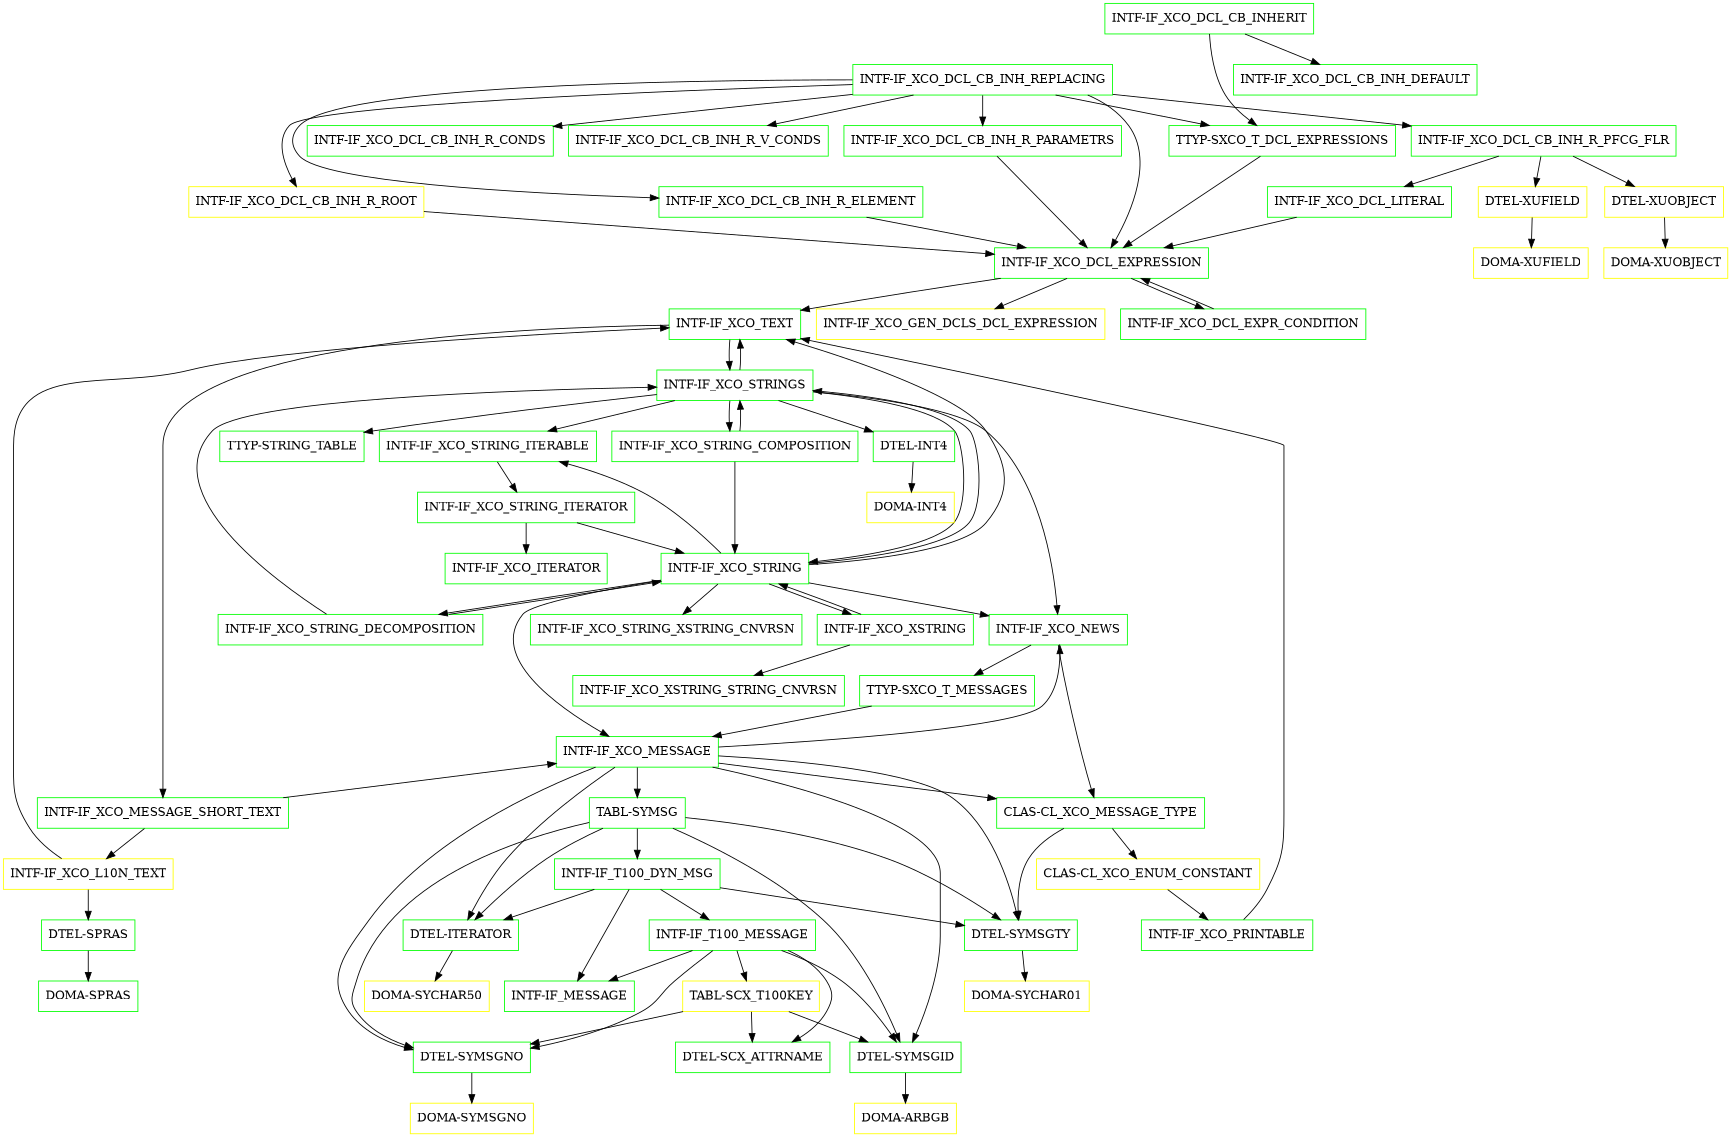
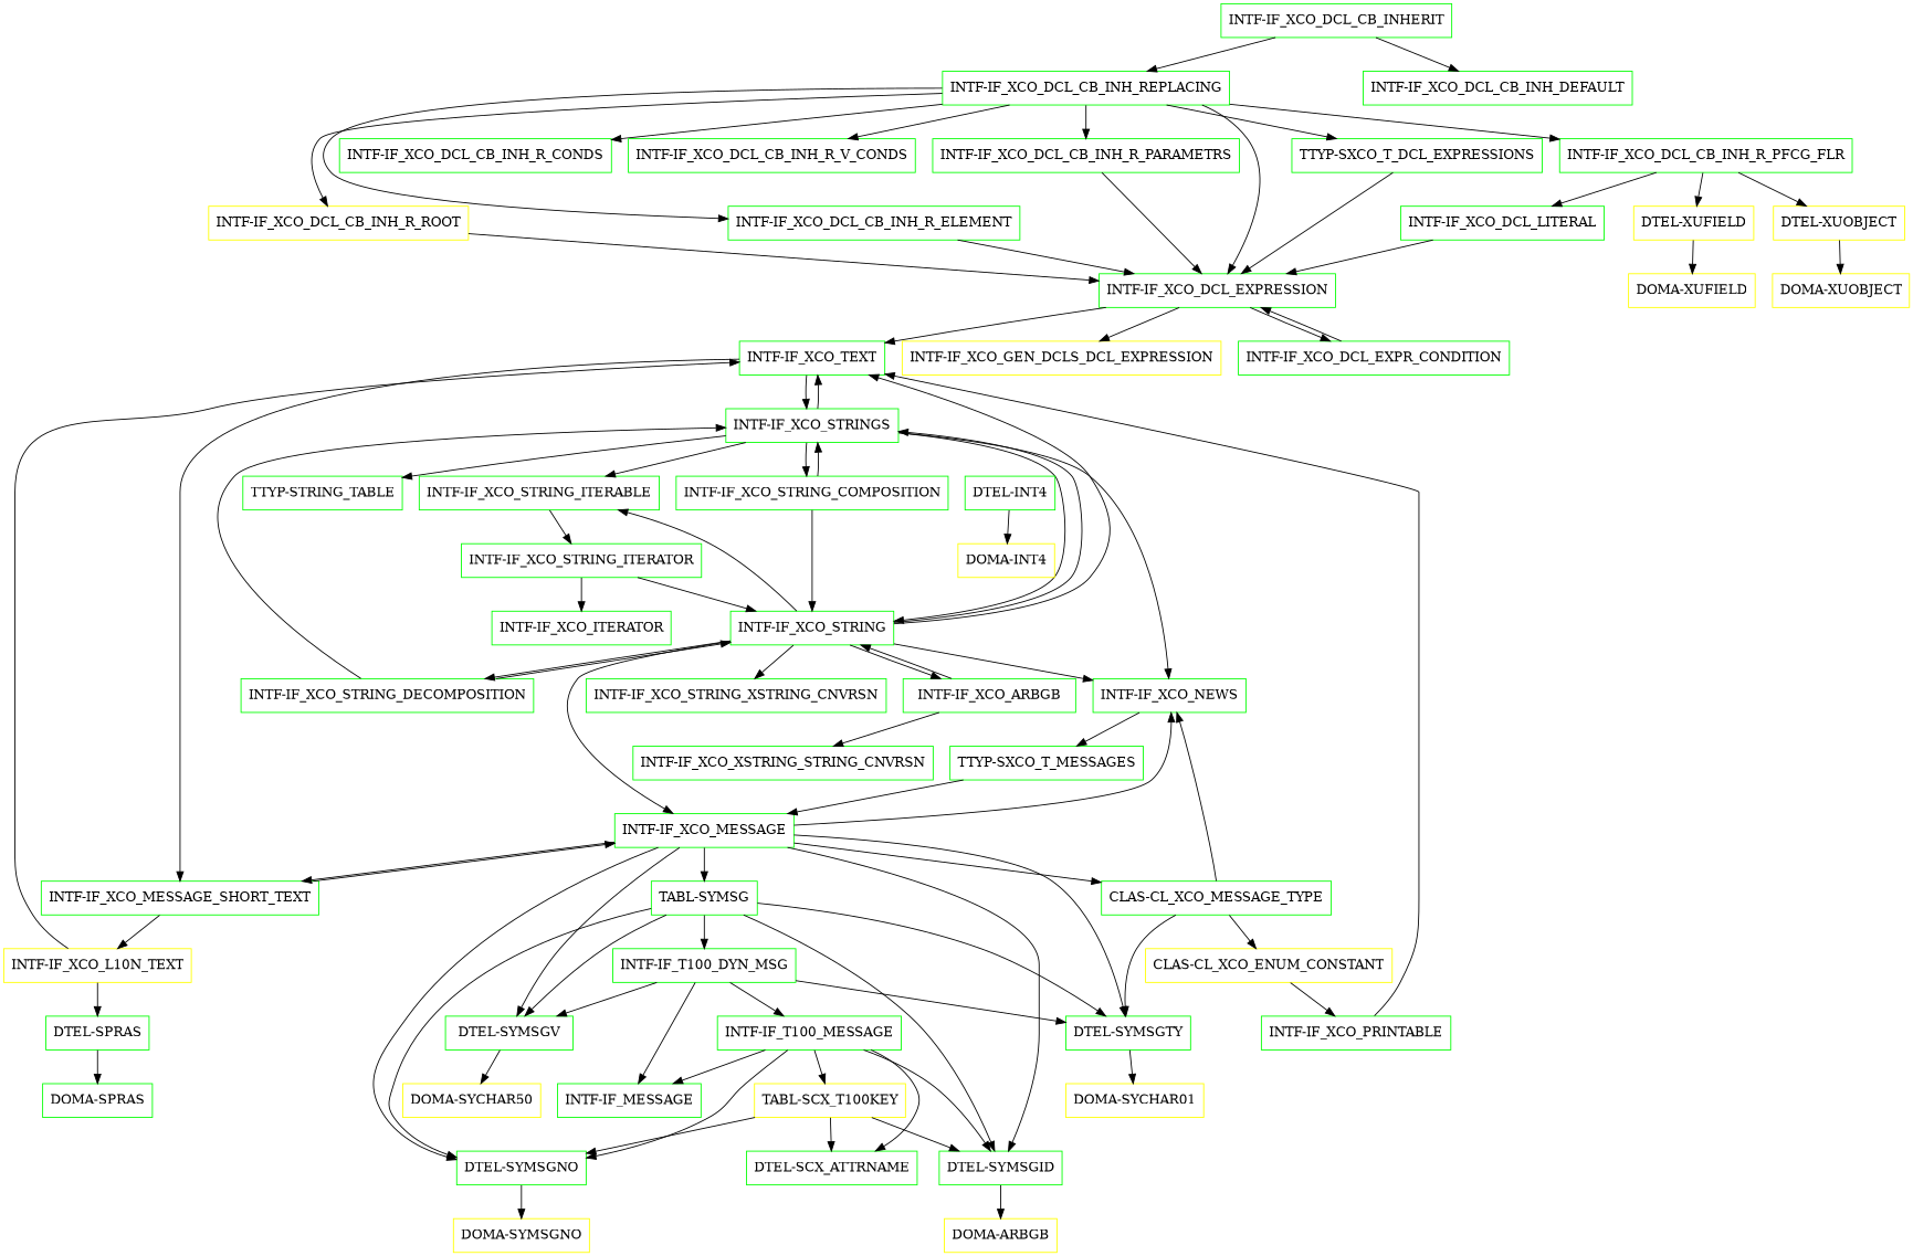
  digraph {
    node [color=green shape=box]
    "INTF-IF_XCO_DCL_CB_INHERIT"
    "INTF-IF_XCO_DCL_CB_INH_REPLACING"
    "INTF-IF_XCO_DCL_CB_INH_DEFAULT"
    "INTF-IF_XCO_DCL_CB_INH_R_ROOT" [color=yellow]
    "INTF-IF_XCO_DCL_EXPRESSION"
    "INTF-IF_XCO_DCL_CB_INH_R_PFCG_FLR"
    "INTF-IF_XCO_DCL_CB_INH_R_CONDS"
    "INTF-IF_XCO_DCL_CB_INH_R_ELEMENT"
    "INTF-IF_XCO_DCL_CB_INH_R_PARAMETRS"
    "INTF-IF_XCO_DCL_CB_INH_R_V_CONDS"
    "TTYP-SXCO_T_DCL_EXPRESSIONS"
    "INTF-IF_XCO_TEXT"
    "INTF-IF_XCO_GEN_DCLS_DCL_EXPRESSION" [color=yellow]
    "INTF-IF_XCO_DCL_EXPR_CONDITION"
    "INTF-IF_XCO_DCL_LITERAL"
    "DTEL-XUFIELD" [color=yellow]
    "DTEL-XUOBJECT" [color=yellow]
    "INTF-IF_XCO_STRINGS"
    "INTF-IF_XCO_MESSAGE_SHORT_TEXT"
    "INTF-IF_XCO_STRING_ITERABLE"
    "INTF-IF_XCO_STRING"
    "INTF-IF_XCO_NEWS"
    "INTF-IF_XCO_STRING_COMPOSITION"
    "TTYP-STRING_TABLE"
    "DTEL-INT4"
    "INTF-IF_XCO_STRING_ITERATOR"
    "INTF-IF_XCO_MESSAGE"
-   "INTF-IF_XCO_XSTRING"
+   "INTF-IF_XCO_XSTRING" [label="INTF-IF_XCO_ARBGB"]
    "INTF-IF_XCO_STRING_XSTRING_CNVRSN"
    "INTF-IF_XCO_STRING_DECOMPOSITION"
    "TTYP-SXCO_T_MESSAGES"
    "DOMA-INT4" [color=yellow]
    "INTF-IF_XCO_ITERATOR"
    "DTEL-SYMSGNO"
    "DTEL-SYMSGID"
    "DTEL-SYMSGTY"
-   "DTEL-SYMSGV" [label="DTEL-ITERATOR"]
+   "DTEL-SYMSGV"
    "CLAS-CL_XCO_MESSAGE_TYPE"
    "TABL-SYMSG"
    "INTF-IF_XCO_XSTRING_STRING_CNVRSN"
    "INTF-IF_T100_DYN_MSG"
    "INTF-IF_T100_MESSAGE"
    "INTF-IF_MESSAGE"
    "DOMA-SYMSGNO" [color=yellow]
    "DOMA-ARBGB" [color=yellow]
    "DOMA-SYCHAR01" [color=yellow]
    "DOMA-SYCHAR50" [color=yellow]
    "INTF-IF_XCO_L10N_TEXT" [color=yellow]
    "CLAS-CL_XCO_ENUM_CONSTANT" [color=yellow]
    "TABL-SCX_T100KEY" [color=yellow]
    "DTEL-SCX_ATTRNAME"
    "DTEL-SPRAS"
    "DOMA-SPRAS"
    "INTF-IF_XCO_PRINTABLE"
    "DOMA-XUFIELD" [color=yellow]
    "DOMA-XUOBJECT" [color=yellow]
-   "INTF-IF_XCO_DCL_CB_INHERIT" -> "TTYP-SXCO_T_DCL_EXPRESSIONS"
+   "INTF-IF_XCO_DCL_CB_INHERIT" -> "INTF-IF_XCO_DCL_CB_INH_REPLACING"
    "INTF-IF_XCO_DCL_CB_INHERIT" -> "INTF-IF_XCO_DCL_CB_INH_DEFAULT"
    "INTF-IF_XCO_DCL_CB_INH_REPLACING" -> "INTF-IF_XCO_DCL_CB_INH_R_ROOT"
    "INTF-IF_XCO_DCL_CB_INH_REPLACING" -> "INTF-IF_XCO_DCL_EXPRESSION"
    "INTF-IF_XCO_DCL_CB_INH_REPLACING" -> "INTF-IF_XCO_DCL_CB_INH_R_PFCG_FLR"
    "INTF-IF_XCO_DCL_CB_INH_REPLACING" -> "INTF-IF_XCO_DCL_CB_INH_R_CONDS"
    "INTF-IF_XCO_DCL_CB_INH_REPLACING" -> "INTF-IF_XCO_DCL_CB_INH_R_ELEMENT"
    "INTF-IF_XCO_DCL_CB_INH_REPLACING" -> "INTF-IF_XCO_DCL_CB_INH_R_PARAMETRS"
    "INTF-IF_XCO_DCL_CB_INH_REPLACING" -> "INTF-IF_XCO_DCL_CB_INH_R_V_CONDS"
    "INTF-IF_XCO_DCL_CB_INH_REPLACING" -> "TTYP-SXCO_T_DCL_EXPRESSIONS"
    "INTF-IF_XCO_DCL_CB_INH_R_ROOT" -> "INTF-IF_XCO_DCL_EXPRESSION"
    "INTF-IF_XCO_DCL_EXPRESSION" -> "INTF-IF_XCO_TEXT"
    "INTF-IF_XCO_DCL_EXPRESSION" -> "INTF-IF_XCO_GEN_DCLS_DCL_EXPRESSION"
    "INTF-IF_XCO_DCL_EXPRESSION" -> "INTF-IF_XCO_DCL_EXPR_CONDITION"
    "INTF-IF_XCO_DCL_CB_INH_R_PFCG_FLR" -> "INTF-IF_XCO_DCL_LITERAL"
    "INTF-IF_XCO_DCL_CB_INH_R_PFCG_FLR" -> "DTEL-XUFIELD"
    "INTF-IF_XCO_DCL_CB_INH_R_PFCG_FLR" -> "DTEL-XUOBJECT"
    "INTF-IF_XCO_DCL_CB_INH_R_ELEMENT" -> "INTF-IF_XCO_DCL_EXPRESSION"
    "INTF-IF_XCO_DCL_CB_INH_R_PARAMETRS" -> "INTF-IF_XCO_DCL_EXPRESSION"
    "TTYP-SXCO_T_DCL_EXPRESSIONS" -> "INTF-IF_XCO_DCL_EXPRESSION"
    "INTF-IF_XCO_TEXT" -> "INTF-IF_XCO_STRINGS"
    "INTF-IF_XCO_TEXT" -> "INTF-IF_XCO_MESSAGE_SHORT_TEXT"
    "INTF-IF_XCO_DCL_EXPR_CONDITION" -> "INTF-IF_XCO_DCL_EXPRESSION"
    "INTF-IF_XCO_DCL_LITERAL" -> "INTF-IF_XCO_DCL_EXPRESSION"
    "DTEL-XUFIELD" -> "DOMA-XUFIELD"
    "DTEL-XUOBJECT" -> "DOMA-XUOBJECT"
    "INTF-IF_XCO_STRINGS" -> "INTF-IF_XCO_TEXT"
    "INTF-IF_XCO_STRINGS" -> "INTF-IF_XCO_STRING_ITERABLE"
    "INTF-IF_XCO_STRINGS" -> "INTF-IF_XCO_STRING"
    "INTF-IF_XCO_STRINGS" -> "INTF-IF_XCO_NEWS"
    "INTF-IF_XCO_STRINGS" -> "INTF-IF_XCO_STRING_COMPOSITION"
    "INTF-IF_XCO_STRINGS" -> "TTYP-STRING_TABLE"
-   "INTF-IF_XCO_STRINGS" -> "DTEL-INT4"
    "INTF-IF_XCO_MESSAGE_SHORT_TEXT" -> "INTF-IF_XCO_MESSAGE"
    "INTF-IF_XCO_MESSAGE_SHORT_TEXT" -> "INTF-IF_XCO_L10N_TEXT"
    "INTF-IF_XCO_STRING_ITERABLE" -> "INTF-IF_XCO_STRING_ITERATOR"
    "INTF-IF_XCO_STRING" -> "INTF-IF_XCO_TEXT"
    "INTF-IF_XCO_STRING" -> "INTF-IF_XCO_STRINGS"
    "INTF-IF_XCO_STRING" -> "INTF-IF_XCO_STRING_ITERABLE"
    "INTF-IF_XCO_STRING" -> "INTF-IF_XCO_NEWS"
    "INTF-IF_XCO_STRING" -> "INTF-IF_XCO_MESSAGE"
    "INTF-IF_XCO_STRING" -> "INTF-IF_XCO_XSTRING"
    "INTF-IF_XCO_STRING" -> "INTF-IF_XCO_STRING_XSTRING_CNVRSN"
    "INTF-IF_XCO_STRING" -> "INTF-IF_XCO_STRING_DECOMPOSITION"
    "INTF-IF_XCO_NEWS" -> "TTYP-SXCO_T_MESSAGES"
    "INTF-IF_XCO_STRING_COMPOSITION" -> "INTF-IF_XCO_STRINGS"
    "INTF-IF_XCO_STRING_COMPOSITION" -> "INTF-IF_XCO_STRING"
    "DTEL-INT4" -> "DOMA-INT4"
    "INTF-IF_XCO_STRING_ITERATOR" -> "INTF-IF_XCO_STRING"
    "INTF-IF_XCO_STRING_ITERATOR" -> "INTF-IF_XCO_ITERATOR"
+   "INTF-IF_XCO_MESSAGE" -> "INTF-IF_XCO_MESSAGE_SHORT_TEXT"
    "INTF-IF_XCO_MESSAGE" -> "INTF-IF_XCO_NEWS"
    "INTF-IF_XCO_MESSAGE" -> "DTEL-SYMSGNO"
    "INTF-IF_XCO_MESSAGE" -> "DTEL-SYMSGID"
    "INTF-IF_XCO_MESSAGE" -> "DTEL-SYMSGTY"
    "INTF-IF_XCO_MESSAGE" -> "DTEL-SYMSGV"
    "INTF-IF_XCO_MESSAGE" -> "CLAS-CL_XCO_MESSAGE_TYPE"
    "INTF-IF_XCO_MESSAGE" -> "TABL-SYMSG"
    "INTF-IF_XCO_XSTRING" -> "INTF-IF_XCO_STRING"
    "INTF-IF_XCO_XSTRING" -> "INTF-IF_XCO_XSTRING_STRING_CNVRSN"
    "INTF-IF_XCO_STRING_DECOMPOSITION" -> "INTF-IF_XCO_STRINGS"
    "INTF-IF_XCO_STRING_DECOMPOSITION" -> "INTF-IF_XCO_STRING"
    "TTYP-SXCO_T_MESSAGES" -> "INTF-IF_XCO_MESSAGE"
    "DTEL-SYMSGNO" -> "DOMA-SYMSGNO"
    "DTEL-SYMSGID" -> "DOMA-ARBGB"
    "DTEL-SYMSGTY" -> "DOMA-SYCHAR01"
    "DTEL-SYMSGV" -> "DOMA-SYCHAR50"
-   "INTF-IF_XCO_NEWS" -> "CLAS-CL_XCO_MESSAGE_TYPE"
+   "CLAS-CL_XCO_MESSAGE_TYPE" -> "INTF-IF_XCO_NEWS"
    "CLAS-CL_XCO_MESSAGE_TYPE" -> "DTEL-SYMSGTY"
    "CLAS-CL_XCO_MESSAGE_TYPE" -> "CLAS-CL_XCO_ENUM_CONSTANT"
    "TABL-SYMSG" -> "DTEL-SYMSGNO"
    "TABL-SYMSG" -> "DTEL-SYMSGID"
    "TABL-SYMSG" -> "DTEL-SYMSGTY"
    "TABL-SYMSG" -> "DTEL-SYMSGV"
    "TABL-SYMSG" -> "INTF-IF_T100_DYN_MSG"
    "INTF-IF_T100_DYN_MSG" -> "DTEL-SYMSGTY"
    "INTF-IF_T100_DYN_MSG" -> "DTEL-SYMSGV"
    "INTF-IF_T100_DYN_MSG" -> "INTF-IF_T100_MESSAGE"
    "INTF-IF_T100_DYN_MSG" -> "INTF-IF_MESSAGE"
    "INTF-IF_T100_MESSAGE" -> "DTEL-SYMSGNO"
    "INTF-IF_T100_MESSAGE" -> "DTEL-SYMSGID"
    "INTF-IF_T100_MESSAGE" -> "INTF-IF_MESSAGE"
    "INTF-IF_T100_MESSAGE" -> "TABL-SCX_T100KEY"
    "INTF-IF_T100_MESSAGE" -> "DTEL-SCX_ATTRNAME"
    "INTF-IF_XCO_L10N_TEXT" -> "INTF-IF_XCO_TEXT"
    "INTF-IF_XCO_L10N_TEXT" -> "DTEL-SPRAS"
    "CLAS-CL_XCO_ENUM_CONSTANT" -> "INTF-IF_XCO_PRINTABLE"
    "TABL-SCX_T100KEY" -> "DTEL-SYMSGNO"
    "TABL-SCX_T100KEY" -> "DTEL-SYMSGID"
    "TABL-SCX_T100KEY" -> "DTEL-SCX_ATTRNAME"
    "DTEL-SPRAS" -> "DOMA-SPRAS"
    "INTF-IF_XCO_PRINTABLE" -> "INTF-IF_XCO_TEXT"
  }
